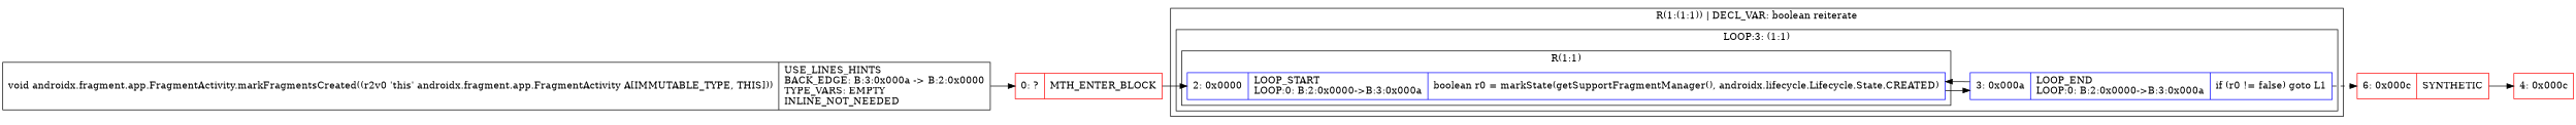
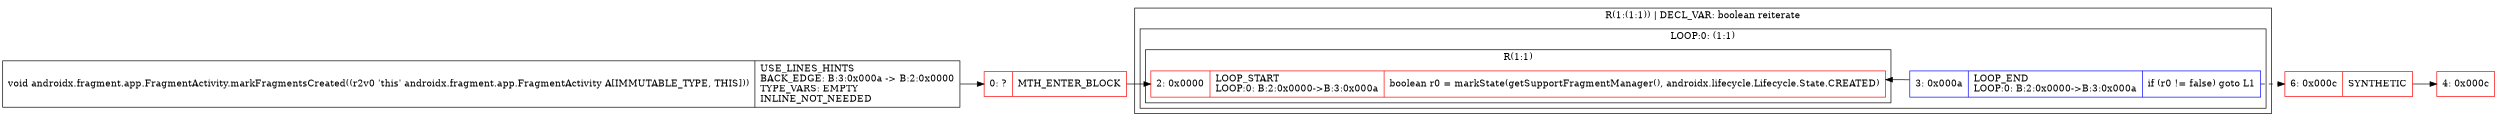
  digraph {
    rankdir=LR
    node [color=red shape=record]
-   n1 [color=blue label="{2\:\ 0x0000|LOOP_START\lLOOP:0: B:2:0x0000\-\>B:3:0x000a\l|boolean r0 = markState(getSupportFragmentManager(), androidx.lifecycle.Lifecycle.State.CREATED)\l}"]
+   n1 [label="{2\:\ 0x0000|LOOP_START\lLOOP:0: B:2:0x0000\-\>B:3:0x000a\l|boolean r0 = markState(getSupportFragmentManager(), androidx.lifecycle.Lifecycle.State.CREATED)\l}"]
    n2 [color=blue label="{3\:\ 0x000a|LOOP_END\lLOOP:0: B:2:0x0000\-\>B:3:0x000a\l|if (r0 != false) goto L1\l}"]
    n3 [label="{6\:\ 0x000c|SYNTHETIC\l}"]
    n4 [label="{4\:\ 0x000c}"]
    n5 [label="{0\:\ ?|MTH_ENTER_BLOCK\l}"]
    n6 [label="{void androidx.fragment.app.FragmentActivity.markFragmentsCreated((r2v0 'this' androidx.fragment.app.FragmentActivity A[IMMUTABLE_TYPE, THIS]))  | USE_LINES_HINTS\lBACK_EDGE: B:3:0x000a \-\> B:2:0x0000\lTYPE_VARS: EMPTY\lINLINE_NOT_NEEDED\l}" color=""]
    subgraph cluster_1 {
      label="R(1:(1:1)) | DECL_VAR: boolean reiterate\l"
      subgraph cluster_2 {
-       label="LOOP:3: (1:1)"
+       label="LOOP:0: (1:1)"
        n2
        subgraph cluster_3 {
          label="R(1:1)"
          n1
        }
      }
    }
-   n1 -> n2
    n2 -> n1
    n2 -> n3 [style=dashed]
    n3 -> n4
    n5 -> n1
    n6 -> n5
  }
